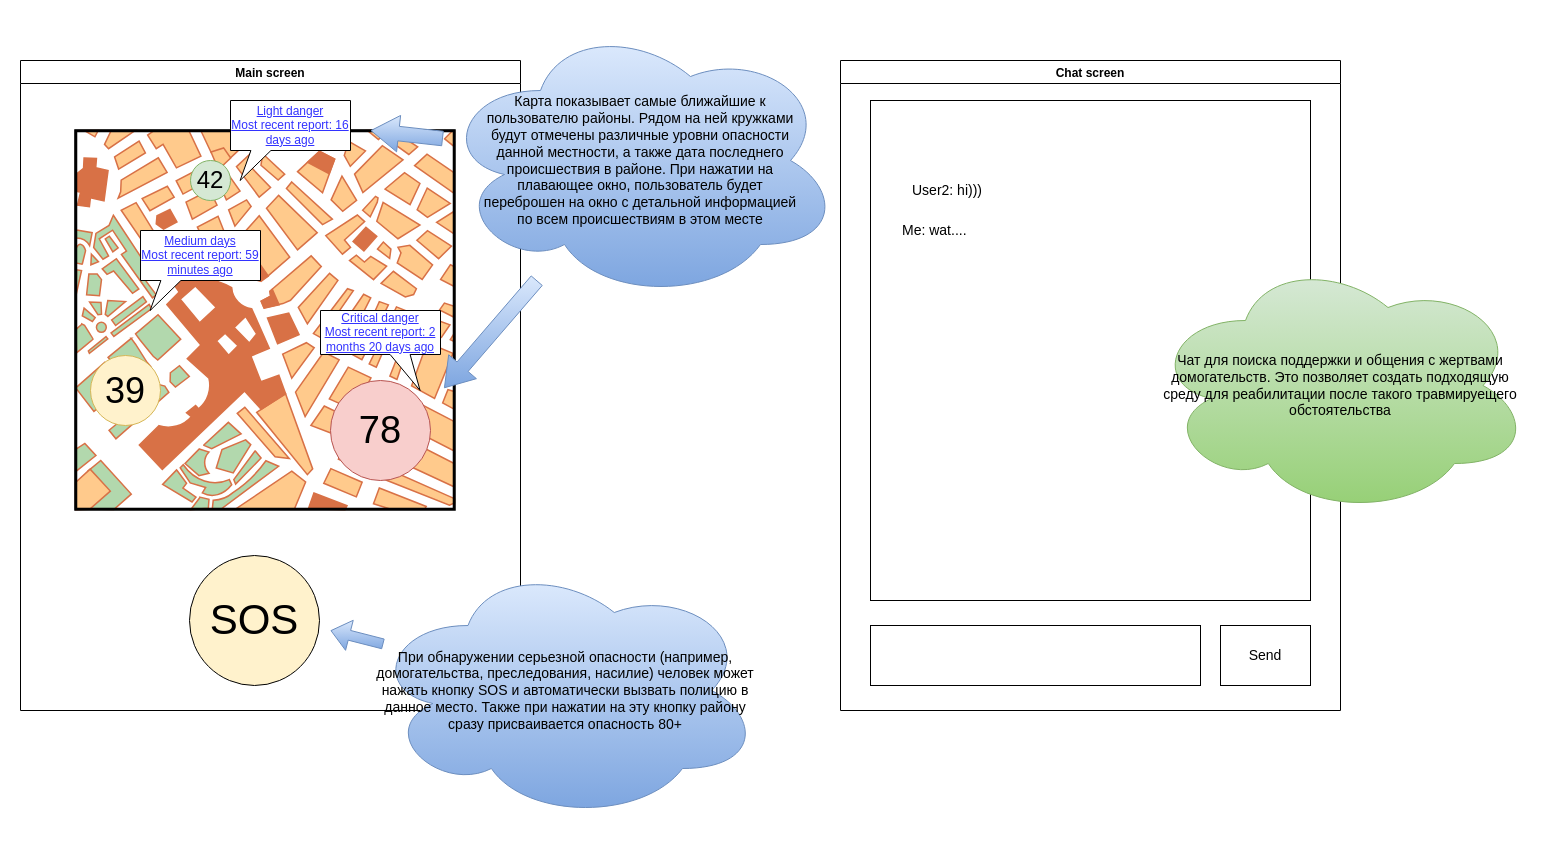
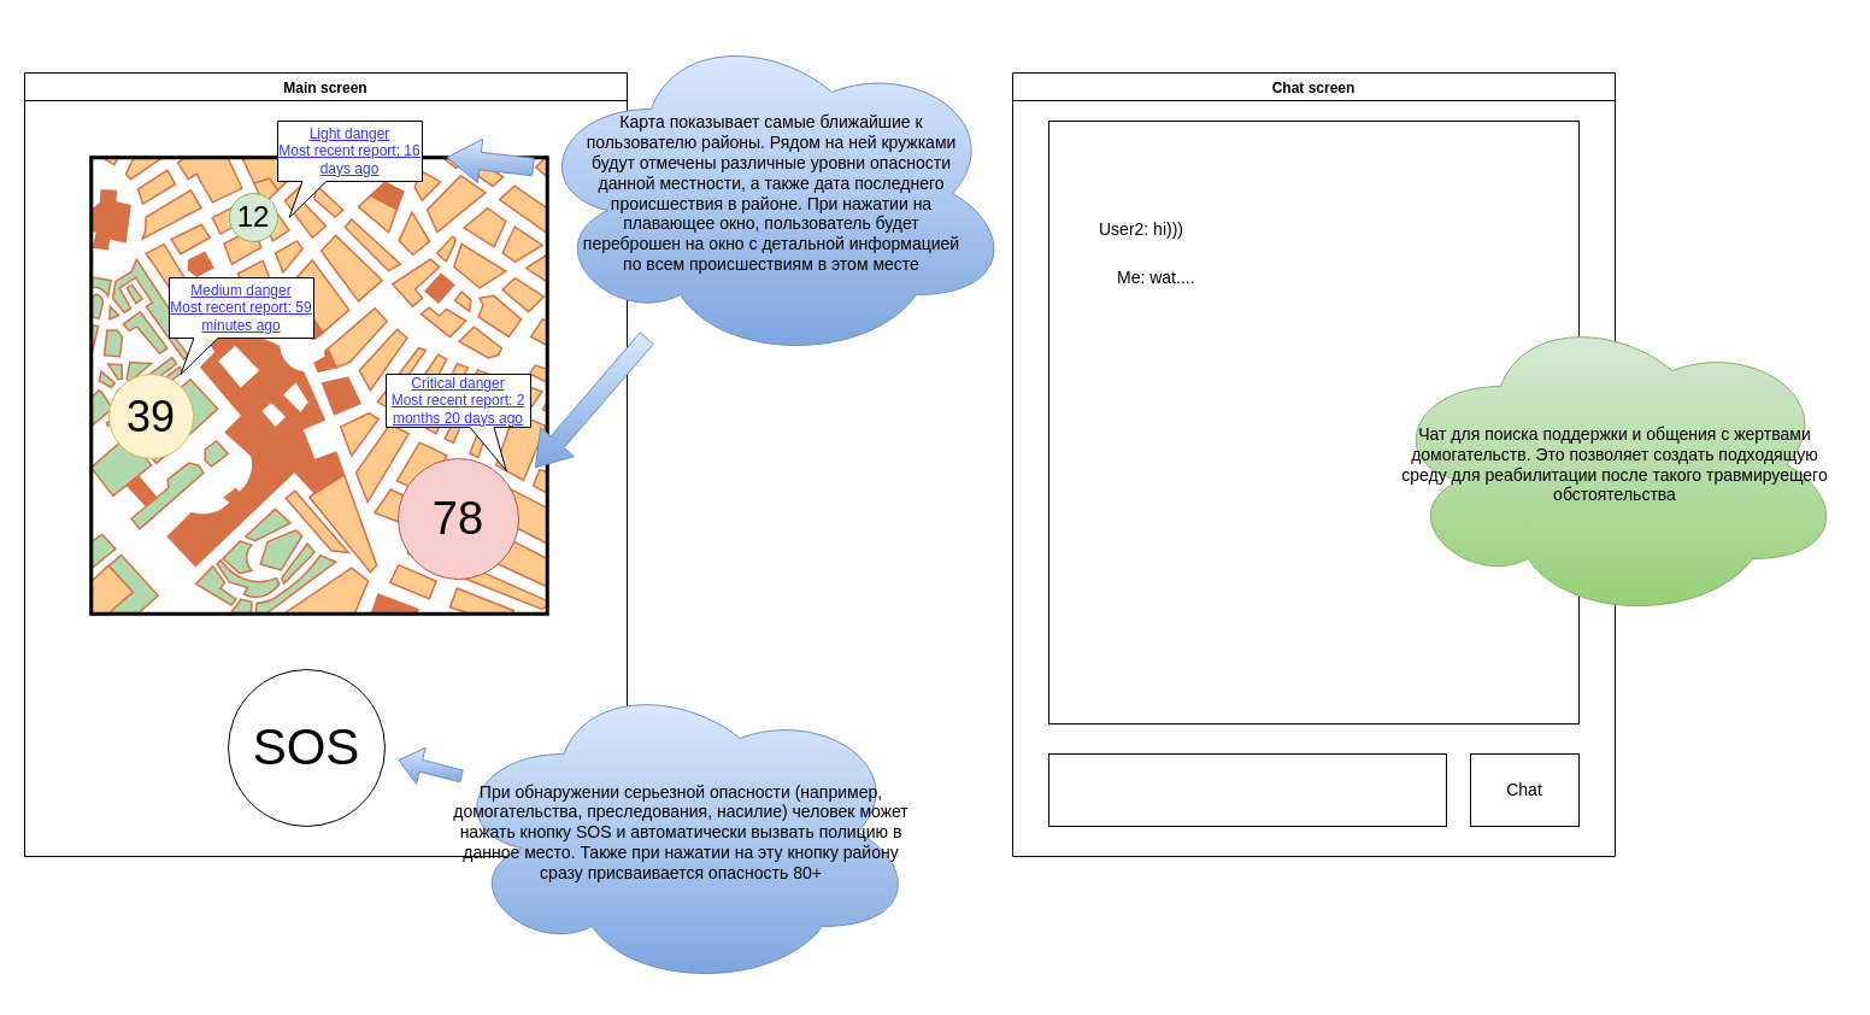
  <mxCell id="0" />
  <mxCell id="1" parent="0" />
  <mxCell id="2" value="Main screen" style="swimlane;" vertex="1" parent="1"><mxGeometry x="20" y="60" width="500" height="650" as="geometry" /></mxCell>
  <mxCell id="3" value="" style="verticalLabelPosition=bottom;shadow=0;dashed=0;align=center;html=1;verticalAlign=top;strokeWidth=1;shape=mxgraph.mockup.misc.map;" vertex="1" parent="2"><mxGeometry x="55" y="70" width="380" height="380" as="geometry" /></mxCell>
- <mxCell id="4" value="SOS" style="ellipse;whiteSpace=wrap;html=1;aspect=fixed;fontSize=42;fillColor=#fff2cc;" vertex="1" parent="2"><mxGeometry x="169" y="495" width="130" height="130" as="geometry" /></mxCell>
- <mxCell id="5" value="42" style="ellipse;whiteSpace=wrap;html=1;aspect=fixed;fillColor=#d5e8d4;strokeColor=#82b366;fontSize=24;" vertex="1" parent="2"><mxGeometry x="170" y="100" width="40" height="40" as="geometry" /></mxCell>
+ <mxCell id="4" value="SOS" style="ellipse;whiteSpace=wrap;html=1;aspect=fixed;fontSize=42;" vertex="1" parent="2"><mxGeometry x="169" y="495" width="130" height="130" as="geometry" /></mxCell>
+ <mxCell id="5" value="12" style="ellipse;whiteSpace=wrap;html=1;aspect=fixed;fillColor=#d5e8d4;strokeColor=#82b366;fontSize=24;" vertex="1" parent="2"><mxGeometry x="170" y="100" width="40" height="40" as="geometry" /></mxCell>
  <mxCell id="6" value="78" style="ellipse;whiteSpace=wrap;html=1;aspect=fixed;fillColor=#f8cecc;strokeColor=#b85450;fontSize=38;" vertex="1" parent="2"><mxGeometry x="310" y="320" width="100" height="100" as="geometry" /></mxCell>
  <mxCell id="7" value="" style="shape=image;html=1;verticalAlign=top;verticalLabelPosition=bottom;labelBackgroundColor=#ffffff;imageAspect=0;aspect=fixed;image=https://cdn4.iconfinder.com/data/icons/essential-app-1/16/pin-locate-map-location-drop-128.png;fontSize=24;" vertex="1" parent="2"><mxGeometry x="210" y="236" width="48" height="48" as="geometry" /></mxCell>
- <mxCell id="8" value="39" style="ellipse;whiteSpace=wrap;html=1;aspect=fixed;fontSize=36;fillColor=#fff2cc;strokeColor=#d6b656;" vertex="1" parent="2"><mxGeometry x="70" y="295" width="70" height="70" as="geometry" /></mxCell>
+ <mxCell id="8" value="39" style="ellipse;whiteSpace=wrap;html=1;aspect=fixed;fontSize=36;fillColor=#fff2cc;strokeColor=#d6b656;" vertex="1" parent="2"><mxGeometry x="70" y="250" width="70" height="70" as="geometry" /></mxCell>
  <mxCell id="9" value="Light danger&lt;br style=&quot;font-size: 12px;&quot;&gt;Most recent report: 16 days ago" style="shape=callout;whiteSpace=wrap;html=1;perimeter=calloutPerimeter;fontSize=12;position2=0.08;size=30;position=0.17;fontStyle=4;fontColor=#3333FF;" vertex="1" parent="2"><mxGeometry x="210" y="40" width="120" height="80" as="geometry" /></mxCell>
- <mxCell id="10" value="Medium days&lt;br style=&quot;font-size: 12px;&quot;&gt;Most recent report: 59 minutes ago" style="shape=callout;whiteSpace=wrap;html=1;perimeter=calloutPerimeter;fontSize=12;position2=0.08;size=30;position=0.17;fontColor=#3333FF;fontStyle=4" vertex="1" parent="2"><mxGeometry x="120" y="170" width="120" height="80" as="geometry" /></mxCell>
+ <mxCell id="10" value="Medium danger&lt;br style=&quot;font-size: 12px;&quot;&gt;Most recent report: 59 minutes ago" style="shape=callout;whiteSpace=wrap;html=1;perimeter=calloutPerimeter;fontSize=12;position2=0.08;size=30;position=0.17;fontColor=#3333FF;fontStyle=4" vertex="1" parent="2"><mxGeometry x="120" y="170" width="120" height="80" as="geometry" /></mxCell>
  <mxCell id="11" value="Critical danger&lt;br&gt;Most recent report: 2 months 20 days ago" style="shape=callout;whiteSpace=wrap;html=1;perimeter=calloutPerimeter;fontSize=12;position2=0.83;size=36;position=0.58;base=20;fontColor=#3333FF;fontStyle=4" vertex="1" parent="2"><mxGeometry x="300" y="250" width="120" height="80" as="geometry" /></mxCell>
  <mxCell id="12" value="При обнаружении серьезной опасности (например, домогательства, преследования, насилие) человек может нажать кнопку SOS и автоматически вызвать полицию в данное место. Также при нажатии на эту кнопку району сразу присваивается опасность 80+" style="ellipse;shape=cloud;whiteSpace=wrap;html=1;fontSize=14;fillColor=#dae8fc;gradientColor=#7ea6e0;strokeColor=#6c8ebf;" vertex="1" parent="2"><mxGeometry x="350" y="500" width="390" height="260" as="geometry" /></mxCell>
  <mxCell id="13" value="Карта показывает самые ближайшие к пользователю районы. Рядом на ней кружками будут отмечены различные уровни опасности данной местности, а также дата последнего происшествия в районе. При нажатии на плавающее окно, пользователь будет переброшен на окно с детальной информацией по всем происшествиям в этом месте" style="ellipse;shape=cloud;whiteSpace=wrap;html=1;fontSize=14;fillColor=#dae8fc;gradientColor=#7ea6e0;strokeColor=#6c8ebf;spacing=40;" vertex="1" parent="1"><mxGeometry x="440" y="20" width="400" height="280" as="geometry" /></mxCell>
  <mxCell id="14" value="" style="shape=flexArrow;endArrow=classic;html=1;rounded=0;fontSize=12;width=14.583;endSize=8.925;endWidth=21.007;fillColor=#dae8fc;strokeColor=#6c8ebf;gradientColor=#7ea6e0;" edge="1" parent="1" source="13"><mxGeometry width="50" height="50" relative="1" as="geometry"><mxPoint x="260" y="300" as="sourcePoint" /><mxPoint x="370" y="130" as="targetPoint" /></mxGeometry></mxCell>
  <mxCell id="15" value="" style="shape=flexArrow;endArrow=classic;html=1;rounded=0;fontSize=12;width=14.583;endSize=8.925;endWidth=21.007;fillColor=#dae8fc;strokeColor=#6c8ebf;gradientColor=#7ea6e0;entryX=0.97;entryY=0.678;entryDx=0;entryDy=0;entryPerimeter=0;" edge="1" parent="1" source="13" target="3"><mxGeometry width="50" height="50" relative="1" as="geometry"><mxPoint x="461.635" y="183.448" as="sourcePoint" /><mxPoint x="360" y="152.895" as="targetPoint" /></mxGeometry></mxCell>
  <mxCell id="16" value="" style="shape=flexArrow;endArrow=classic;html=1;rounded=0;fontSize=14;fontColor=#3333FF;fillColor=#dae8fc;gradientColor=#7ea6e0;strokeColor=#6c8ebf;" edge="1" parent="1" source="12"><mxGeometry width="50" height="50" relative="1" as="geometry"><mxPoint x="400" y="590" as="sourcePoint" /><mxPoint x="330" y="630" as="targetPoint" /></mxGeometry></mxCell>
  <mxCell id="17" value="Chat screen" style="swimlane;" vertex="1" parent="1"><mxGeometry x="840" y="60" width="500" height="650" as="geometry" /></mxCell>
  <mxCell id="18" value="" style="rounded=0;whiteSpace=wrap;html=1;fontSize=14;fontColor=#3333FF;" vertex="1" parent="17"><mxGeometry x="30" y="40" width="440" height="500" as="geometry" /></mxCell>
  <mxCell id="19" value="" style="rounded=0;whiteSpace=wrap;html=1;fontSize=14;fontColor=#3333FF;" vertex="1" parent="17"><mxGeometry x="30" y="565" width="330" height="60" as="geometry" /></mxCell>
- <mxCell id="20" value="Send" style="rounded=0;whiteSpace=wrap;html=1;fontSize=14;fontColor=#000000;" vertex="1" parent="17"><mxGeometry x="380" y="565" width="90" height="60" as="geometry" /></mxCell>
+ <mxCell id="20" value="Chat" style="rounded=0;whiteSpace=wrap;html=1;fontSize=14;fontColor=#000000;" vertex="1" parent="17"><mxGeometry x="380" y="565" width="90" height="60" as="geometry" /></mxCell>
  <mxCell id="21" value="User2: hi)))" style="text;html=1;strokeColor=none;fillColor=none;align=left;verticalAlign=middle;whiteSpace=wrap;rounded=0;fontSize=14;fontColor=#000000;textDirection=ltr;" vertex="1" parent="17"><mxGeometry x="70" y="115" width="310" height="30" as="geometry" /></mxCell>
- <mxCell id="22" value="Me: wat...." style="text;html=1;strokeColor=none;fillColor=none;align=left;verticalAlign=middle;whiteSpace=wrap;rounded=0;fontSize=14;fontColor=#000000;textDirection=ltr;" vertex="1" parent="17"><mxGeometry x="60" y="155" width="310" height="30" as="geometry" /></mxCell>
+ <mxCell id="22" value="Me: wat...." style="text;html=1;strokeColor=none;fillColor=none;align=left;verticalAlign=middle;whiteSpace=wrap;rounded=0;fontSize=14;fontColor=#000000;textDirection=ltr;" vertex="1" parent="17"><mxGeometry x="85" y="155" width="310" height="30" as="geometry" /></mxCell>
  <mxCell id="23" value="Чат для поиска поддержки и общения с жертвами домогательств. Это позволяет создать подходящую среду для реабилитации после такого травмируещего обстоятельства" style="ellipse;shape=cloud;whiteSpace=wrap;html=1;fontSize=14;fillColor=#d5e8d4;gradientColor=#97d077;strokeColor=#82b366;" vertex="1" parent="1"><mxGeometry x="1150" y="255" width="380" height="260" as="geometry" /></mxCell>
